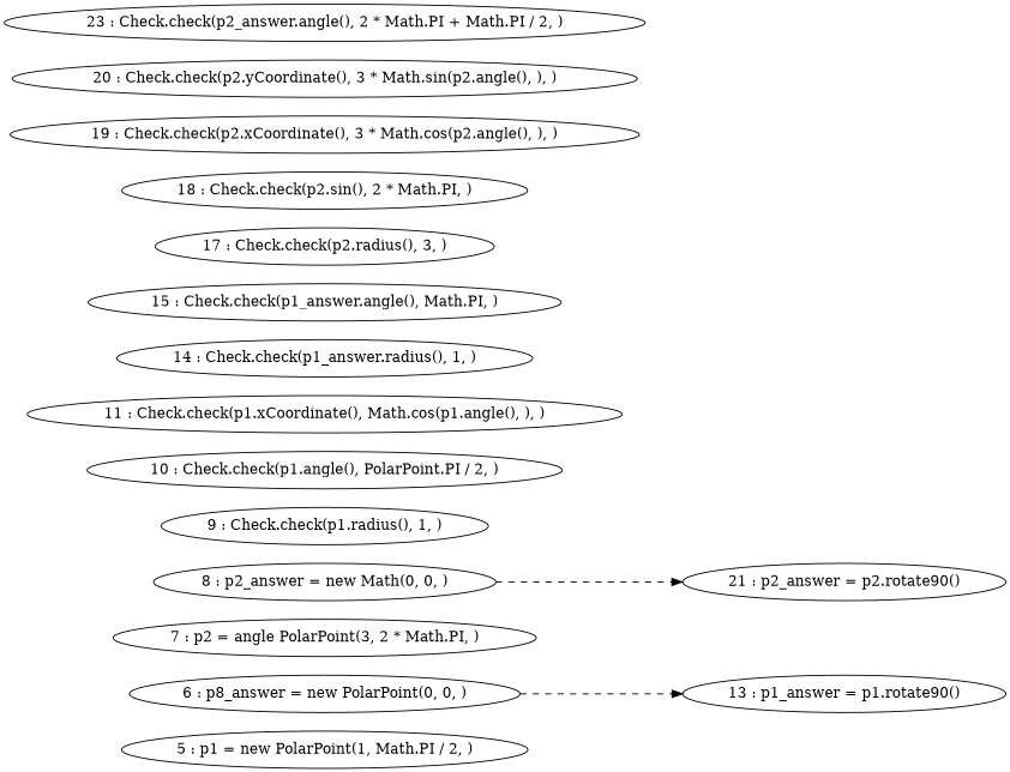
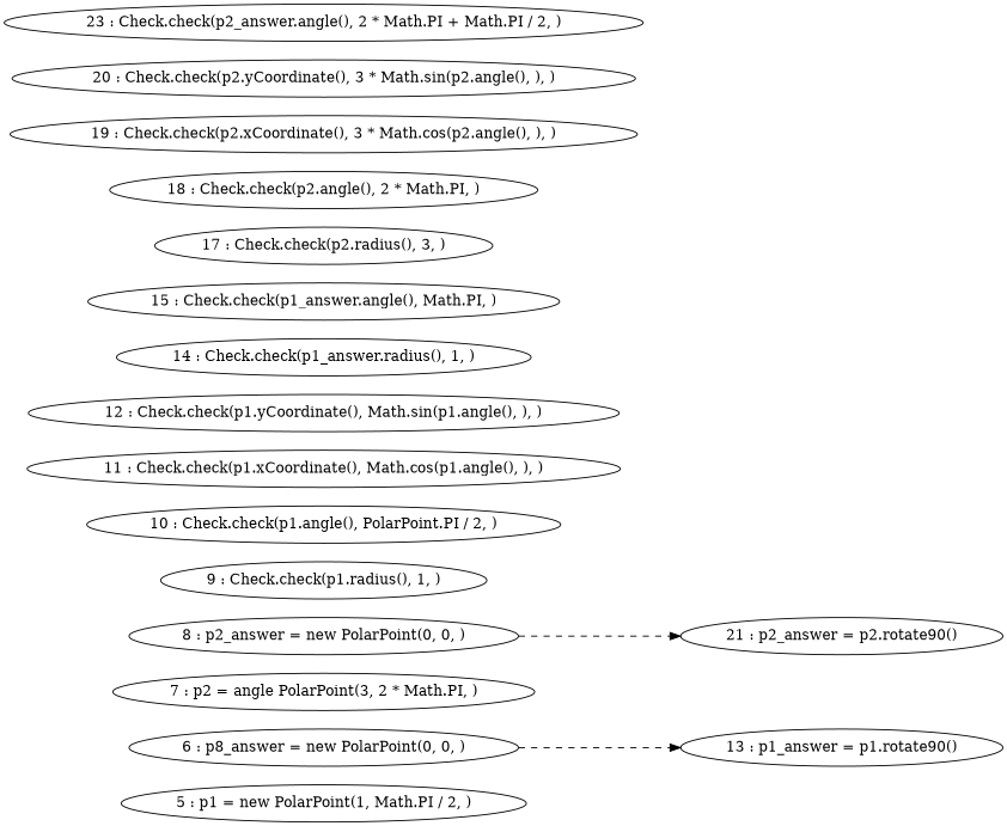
  digraph {
    rankdir=LR
    edge [style=dashed]
    "5 : p1 = new PolarPoint(1, Math.PI / 2, )"
    n2 [label="6 : p8_answer = new PolarPoint(0, 0, )"]
    "13 : p1_answer = p1.rotate90()"
    n4 [label="7 : p2 = angle PolarPoint(3, 2 * Math.PI, )"]
-   "8 : p2_answer = new PolarPoint(0, 0, )" [label="8 : p2_answer = new Math(0, 0, )"]
+   "8 : p2_answer = new PolarPoint(0, 0, )"
    "21 : p2_answer = p2.rotate90()"
    "9 : Check.check(p1.radius(), 1, )"
    n8 [label="10 : Check.check(p1.angle(), PolarPoint.PI / 2, )"]
    "11 : Check.check(p1.xCoordinate(), Math.cos(p1.angle(), ), )"
+   "12 : Check.check(p1.yCoordinate(), Math.sin(p1.angle(), ), )"
    "14 : Check.check(p1_answer.radius(), 1, )"
    "15 : Check.check(p1_answer.angle(), Math.PI, )"
    "17 : Check.check(p2.radius(), 3, )"
-   "18 : Check.check(p2.angle(), 2 * Math.PI, )" [label="18 : Check.check(p2.sin(), 2 * Math.PI, )"]
+   "18 : Check.check(p2.angle(), 2 * Math.PI, )"
    "19 : Check.check(p2.xCoordinate(), 3 * Math.cos(p2.angle(), ), )"
    "20 : Check.check(p2.yCoordinate(), 3 * Math.sin(p2.angle(), ), )"
    "23 : Check.check(p2_answer.angle(), 2 * Math.PI + Math.PI / 2, )"
    n2 -> "13 : p1_answer = p1.rotate90()"
    "8 : p2_answer = new PolarPoint(0, 0, )" -> "21 : p2_answer = p2.rotate90()"
  }
